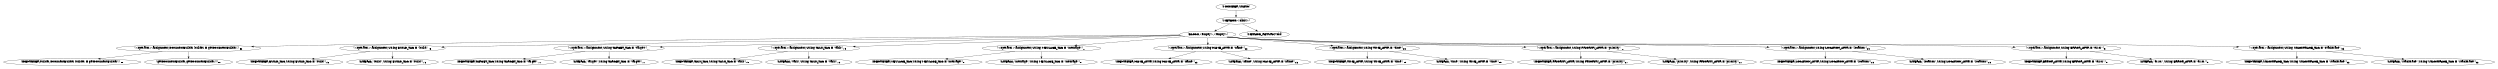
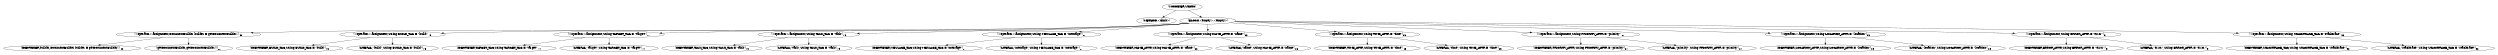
  digraph {
    n1 [label=<(METHOD,&lt;clinit&gt;)>]
    n2 [label=<(BLOCK,&lt;empty&gt;,&lt;empty&gt;)>]
-   n3 [label=<(METHOD_RETURN,void)>]
    n4 [label=<(&lt;operator&gt;.assignment,DocumentBuilder builder = getDocumentBuilder())<SUB>58</SUB>>]
    n5 [label=<(&lt;operator&gt;.assignment,String BUILD_TAG = &quot;build&quot;)<SUB>75</SUB>>]
    n6 [label=<(&lt;operator&gt;.assignment,String TARGET_TAG = &quot;target&quot;)<SUB>77</SUB>>]
    n7 [label=<(&lt;operator&gt;.assignment,String TASK_TAG = &quot;task&quot;)<SUB>79</SUB>>]
    n8 [label=<(&lt;operator&gt;.assignment,String MESSAGE_TAG = &quot;message&quot;)<SUB>81</SUB>>]
    n9 [label=<(&lt;operator&gt;.assignment,String NAME_ATTR = &quot;name&quot;)<SUB>83</SUB>>]
    n10 [label=<(&lt;operator&gt;.assignment,String TIME_ATTR = &quot;time&quot;)<SUB>85</SUB>>]
    n11 [label=<(&lt;operator&gt;.assignment,String PRIORITY_ATTR = &quot;priority&quot;)<SUB>87</SUB>>]
    n12 [label=<(&lt;operator&gt;.assignment,String LOCATION_ATTR = &quot;location&quot;)<SUB>89</SUB>>]
    n13 [label=<(&lt;operator&gt;.assignment,String ERROR_ATTR = &quot;error&quot;)<SUB>91</SUB>>]
    n14 [label=<(&lt;operator&gt;.assignment,String STACKTRACE_TAG = &quot;stacktrace&quot;)<SUB>93</SUB>>]
    n15 [label=<(MODIFIER,STATIC)>]
    n16 [label=<(IDENTIFIER,builder,DocumentBuilder builder = getDocumentBuilder())<SUB>58</SUB>>]
    n17 [label=<(getDocumentBuilder,getDocumentBuilder())<SUB>88</SUB>>]
    n18 [label=<(IDENTIFIER,BUILD_TAG,String BUILD_TAG = &quot;build&quot;)<SUB>75</SUB>>]
    n19 [label=<(LITERAL,&quot;build&quot;,String BUILD_TAG = &quot;build&quot;)<SUB>75</SUB>>]
    n20 [label=<(IDENTIFIER,TARGET_TAG,String TARGET_TAG = &quot;target&quot;)<SUB>77</SUB>>]
    n21 [label=<(LITERAL,&quot;target&quot;,String TARGET_TAG = &quot;target&quot;)<SUB>77</SUB>>]
    n22 [label=<(IDENTIFIER,TASK_TAG,String TASK_TAG = &quot;task&quot;)<SUB>79</SUB>>]
    n23 [label=<(LITERAL,&quot;task&quot;,String TASK_TAG = &quot;task&quot;)<SUB>79</SUB>>]
    n24 [label=<(IDENTIFIER,MESSAGE_TAG,String MESSAGE_TAG = &quot;message&quot;)<SUB>81</SUB>>]
    n25 [label=<(LITERAL,&quot;message&quot;,String MESSAGE_TAG = &quot;message&quot;)<SUB>81</SUB>>]
    n26 [label=<(IDENTIFIER,NAME_ATTR,String NAME_ATTR = &quot;name&quot;)<SUB>83</SUB>>]
    n27 [label=<(LITERAL,&quot;name&quot;,String NAME_ATTR = &quot;name&quot;)<SUB>83</SUB>>]
    n28 [label=<(IDENTIFIER,TIME_ATTR,String TIME_ATTR = &quot;time&quot;)<SUB>85</SUB>>]
    n29 [label=<(LITERAL,&quot;time&quot;,String TIME_ATTR = &quot;time&quot;)<SUB>85</SUB>>]
    n30 [label=<(IDENTIFIER,PRIORITY_ATTR,String PRIORITY_ATTR = &quot;priority&quot;)<SUB>87</SUB>>]
    n31 [label=<(LITERAL,&quot;priority&quot;,String PRIORITY_ATTR = &quot;priority&quot;)<SUB>87</SUB>>]
    n32 [label=<(IDENTIFIER,LOCATION_ATTR,String LOCATION_ATTR = &quot;location&quot;)<SUB>89</SUB>>]
    n33 [label=<(LITERAL,&quot;location&quot;,String LOCATION_ATTR = &quot;location&quot;)<SUB>89</SUB>>]
    n34 [label=<(IDENTIFIER,ERROR_ATTR,String ERROR_ATTR = &quot;error&quot;)<SUB>91</SUB>>]
    n35 [label=<(LITERAL,&quot;error&quot;,String ERROR_ATTR = &quot;error&quot;)<SUB>91</SUB>>]
    n36 [label=<(IDENTIFIER,STACKTRACE_TAG,String STACKTRACE_TAG = &quot;stacktrace&quot;)<SUB>93</SUB>>]
    n37 [label=<(LITERAL,&quot;stacktrace&quot;,String STACKTRACE_TAG = &quot;stacktrace&quot;)<SUB>93</SUB>>]
-   n1 -> n2
-   n1 -> n3
+   n15 -> n2
    n2 -> n4
    n2 -> n5
    n2 -> n6
    n2 -> n7
    n2 -> n8
    n2 -> n9
    n2 -> n10
    n2 -> n11
    n2 -> n12
    n2 -> n13
    n2 -> n14
    n4 -> n16
    n4 -> n17
    n5 -> n18
    n5 -> n19
    n6 -> n20
    n6 -> n21
    n7 -> n22
    n7 -> n23
    n8 -> n24
    n8 -> n25
    n9 -> n26
    n9 -> n27
    n10 -> n28
    n10 -> n29
    n11 -> n30
    n11 -> n31
    n12 -> n32
    n12 -> n33
    n13 -> n34
    n13 -> n35
    n14 -> n36
    n14 -> n37
    n15 -> n1
  }
